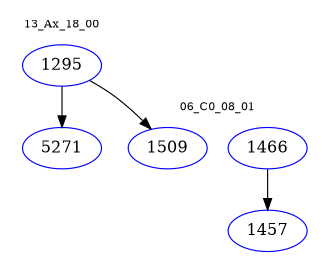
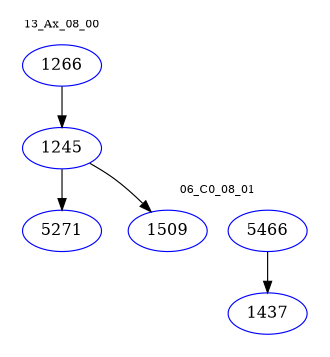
  digraph {
    node [color=blue]
    edge [color=black]
-   n2 [label=1295]
+   n1 [label=1266]
+   n2 [label=1245]
    n3 [label=5271]
-   n4 [label=1466]
-   n5 [label=1457]
+   n4 [label=5466]
+   n5 [label=1437]
    n6 [label=1509]
    subgraph cluster_1 {
      color=white
      fontsize=10
-     label="13_Ax_18_00"
+     label="13_Ax_08_00"
+     n1
      n2
      n3
    }
    subgraph cluster_2 {
      color=white
      fontsize=10
      label="06_C0_08_01"
      n4
      n5
      n6
    }
+   n1 -> n2
    n2 -> n3
    n2 -> n6
    n4 -> n5
  }
